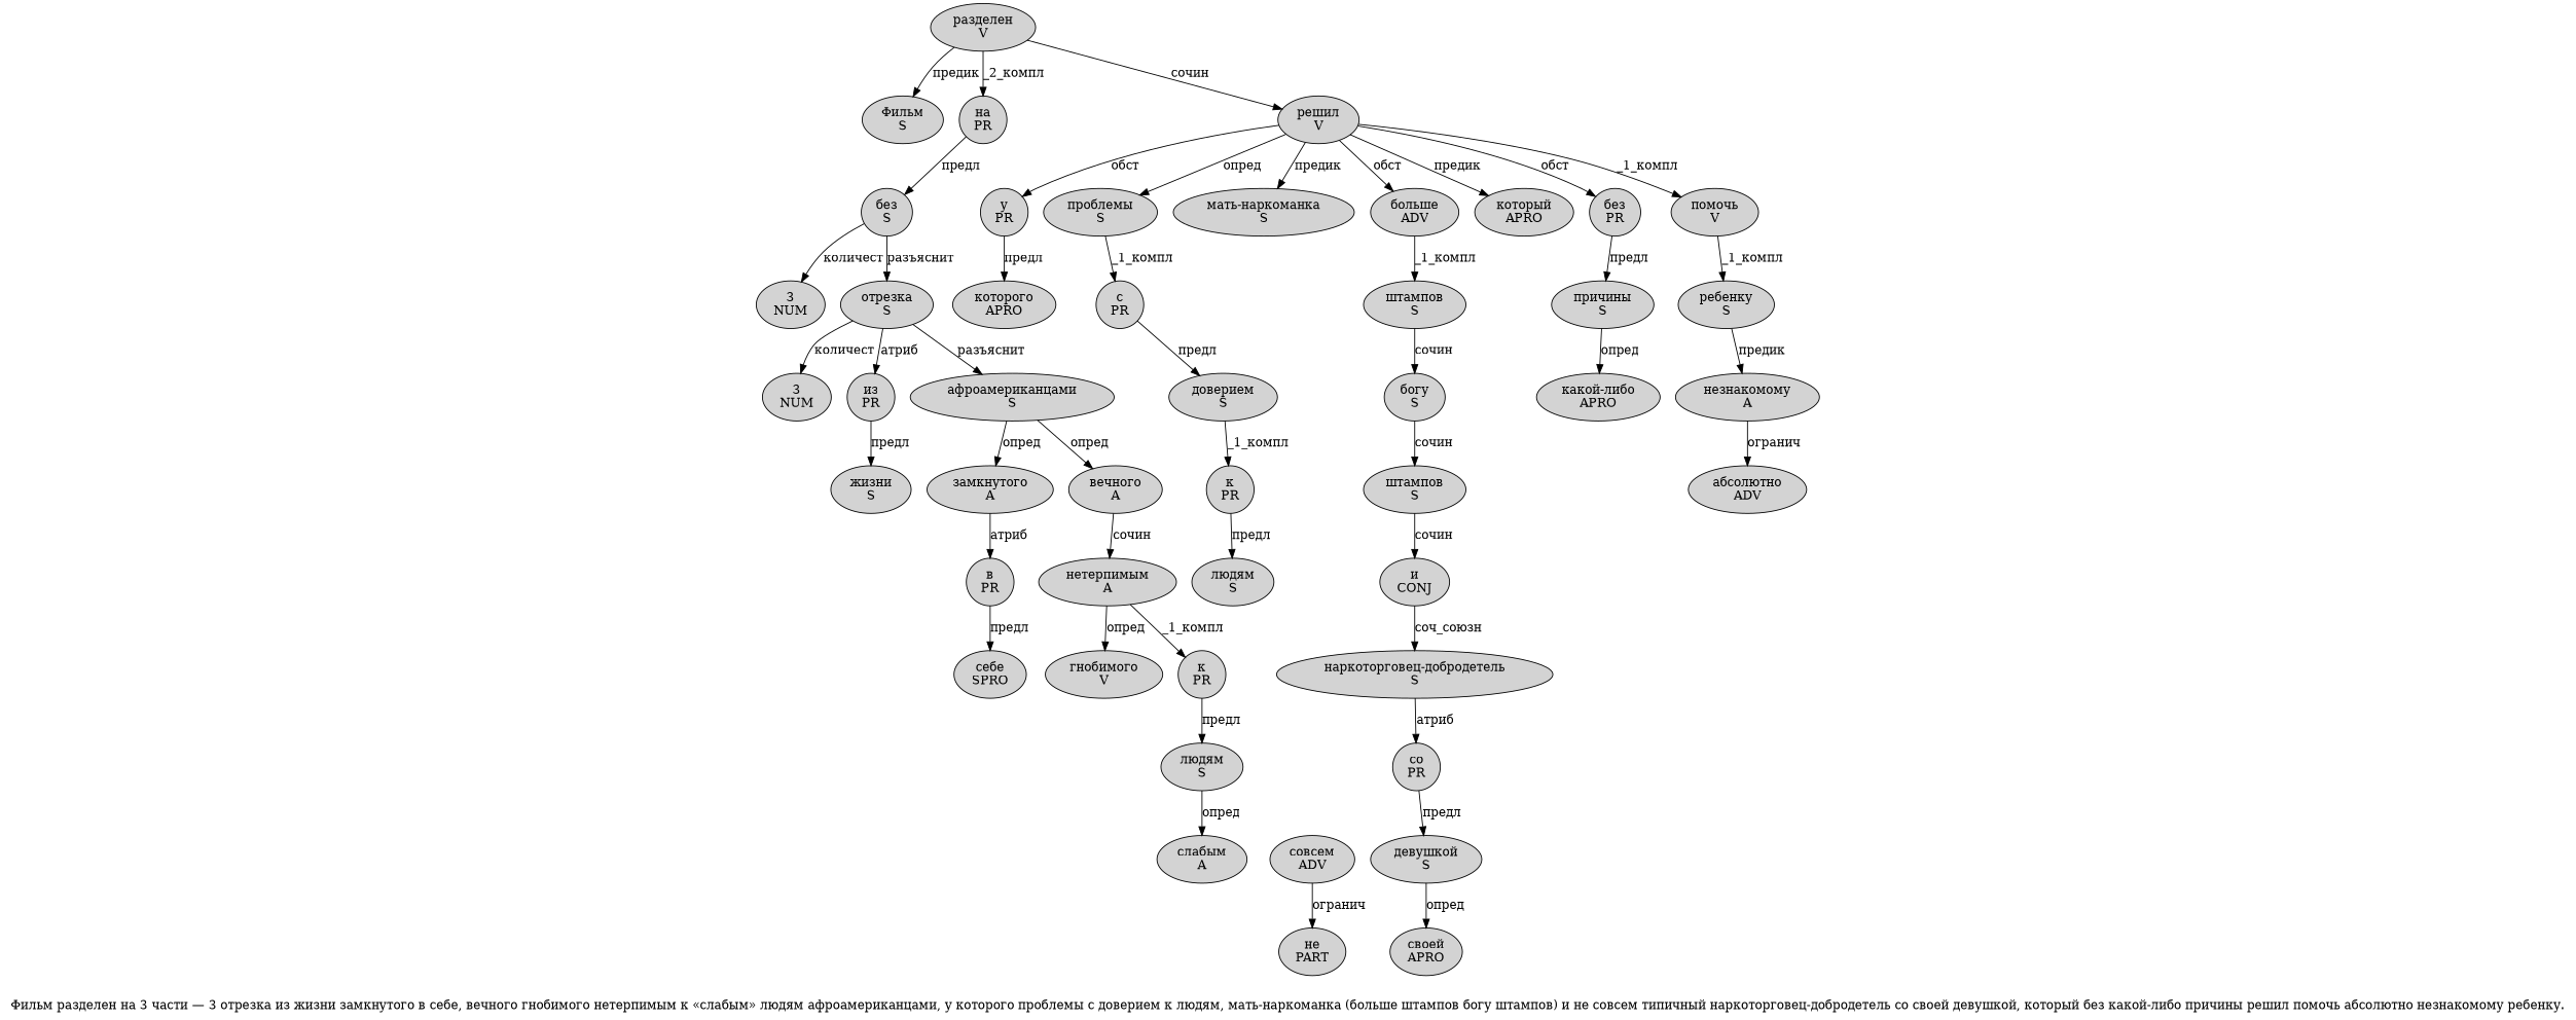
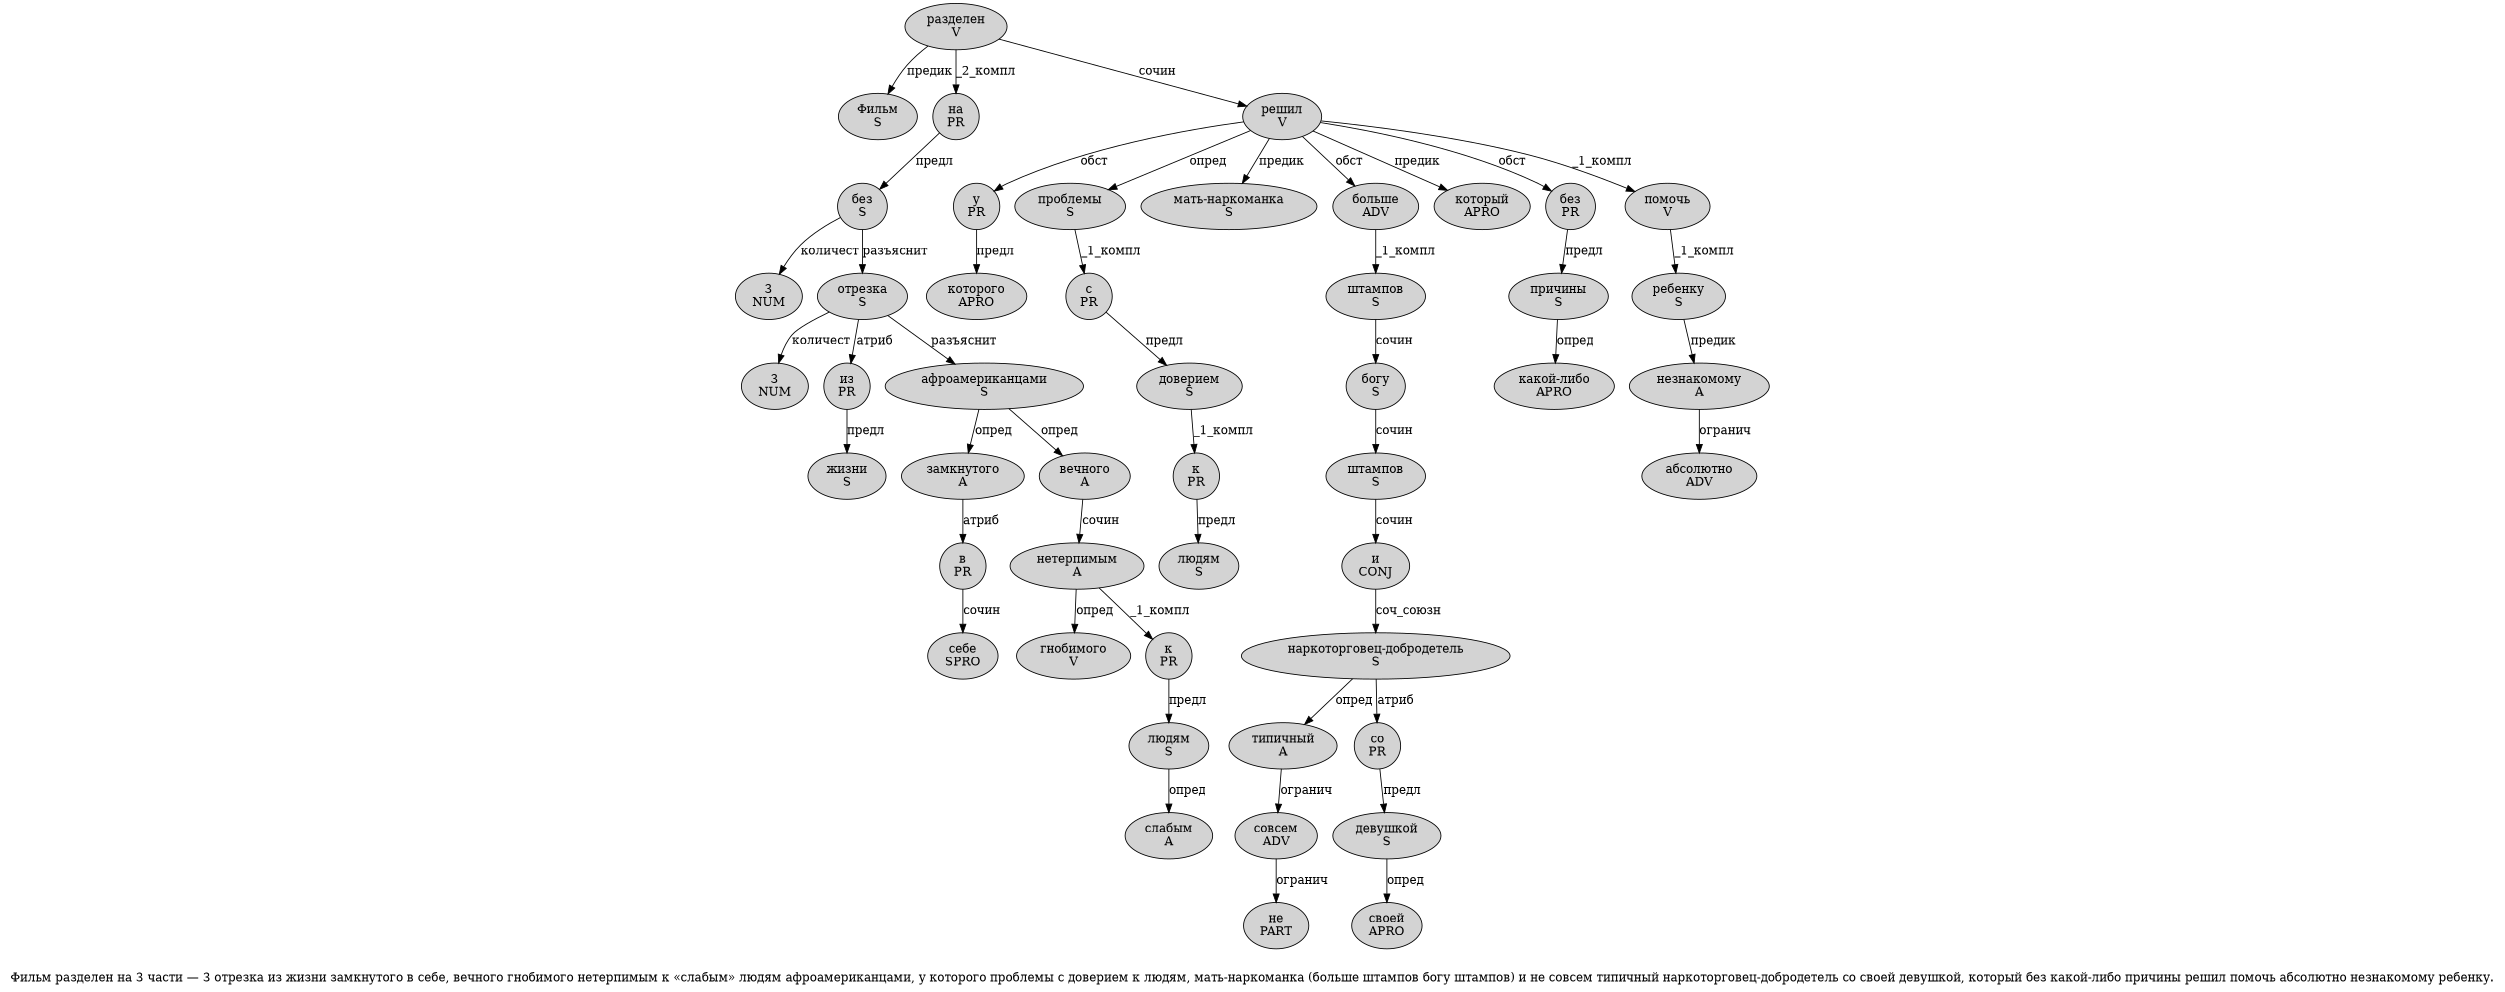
  digraph {
    label="Фильм разделен на 3 части — 3 отрезка из жизни замкнутого в себе, вечного гнобимого нетерпимым к «слабым» людям афроамериканцами, у которого проблемы с доверием к людям, мать-наркоманка (больше штампов богу штампов) и не совсем типичный наркоторговец-добродетель со своей девушкой, который без какой-либо причины решил помочь абсолютно незнакомому ребенку."
    node [fillcolor=lightgray penwidth=1 shape=ellipse style=filled]
    n1 [label="Фильм\nS"]
    n2 [label="разделен\nV"]
    n3 [label="на\nPR"]
    n4 [label="решил\nV"]
    n5 [label="без\nS"]
    n6 [label="у\nPR"]
    n7 [label="проблемы\nS"]
    n8 [label="мать-наркоманка\nS"]
    n9 [label="больше\nADV"]
    n10 [label="который\nAPRO"]
    n11 [label="без\nPR"]
    n12 [label="помочь\nV"]
    n13 [label="3\nNUM"]
    n14 [label="отрезка\nS"]
    n15 [label="3\nNUM"]
    n16 [label="из\nPR"]
    n17 [label="афроамериканцами\nS"]
    n18 [label="жизни\nS"]
    n19 [label="замкнутого\nA"]
    n20 [label="вечного\nA"]
    n21 [label="в\nPR"]
    n22 [label="себе\nSPRO"]
    n23 [label="нетерпимым\nA"]
    n24 [label="гнобимого\nV"]
    n25 [label="к\nPR"]
    n26 [label="людям\nS"]
    n27 [label="слабым\nA"]
    n28 [label="которого\nAPRO"]
    n29 [label="с\nPR"]
    n30 [label="доверием\nS"]
    n31 [label="к\nPR"]
    n32 [label="людям\nS"]
    n33 [label="штампов\nS"]
    n34 [label="богу\nS"]
    n35 [label="штампов\nS"]
    n36 [label="и\nCONJ"]
    n37 [label="наркоторговец-добродетель\nS"]
+   n38 [label="типичный\nA"]
    n39 [label="со\nPR"]
    n40 [label="не\nPART"]
    n41 [label="совсем\nADV"]
    n42 [label="девушкой\nS"]
    n43 [label="своей\nAPRO"]
    n44 [label="причины\nS"]
    n45 [label="какой-либо\nAPRO"]
    n46 [label="ребенку\nS"]
    n47 [label="незнакомому\nA"]
    n48 [label="абсолютно\nADV"]
    n2 -> n1 [label="предик"]
    n2 -> n3 [label="_2_компл"]
    n2 -> n4 [label="сочин"]
    n3 -> n5 [label="предл"]
    n4 -> n6 [label="обст"]
    n4 -> n7 [label="опред"]
    n4 -> n8 [label="предик"]
    n4 -> n9 [label="обст"]
    n4 -> n10 [label="предик"]
    n4 -> n11 [label="обст"]
    n4 -> n12 [label="_1_компл"]
    n5 -> n13 [label="количест"]
    n5 -> n14 [label="разъяснит"]
    n6 -> n28 [label="предл"]
    n7 -> n29 [label="_1_компл"]
    n9 -> n33 [label="_1_компл"]
    n11 -> n44 [label="предл"]
    n12 -> n46 [label="_1_компл"]
    n14 -> n15 [label="количест"]
    n14 -> n16 [label="атриб"]
    n14 -> n17 [label="разъяснит"]
    n16 -> n18 [label="предл"]
    n17 -> n19 [label="опред"]
    n17 -> n20 [label="опред"]
    n19 -> n21 [label="атриб"]
    n20 -> n23 [label="сочин"]
-   n21 -> n22 [label="предл"]
+   n21 -> n22 [label="сочин"]
    n23 -> n24 [label="опред"]
    n23 -> n25 [label="_1_компл"]
    n25 -> n26 [label="предл"]
    n26 -> n27 [label="опред"]
    n29 -> n30 [label="предл"]
    n30 -> n31 [label="_1_компл"]
    n31 -> n32 [label="предл"]
    n33 -> n34 [label="сочин"]
    n34 -> n35 [label="сочин"]
    n35 -> n36 [label="сочин"]
    n36 -> n37 [label="соч_союзн"]
+   n37 -> n38 [label="опред"]
    n37 -> n39 [label="атриб"]
+   n38 -> n41 [label="огранич"]
    n39 -> n42 [label="предл"]
    n41 -> n40 [label="огранич"]
    n42 -> n43 [label="опред"]
    n44 -> n45 [label="опред"]
    n46 -> n47 [label="предик"]
    n47 -> n48 [label="огранич"]
  }
